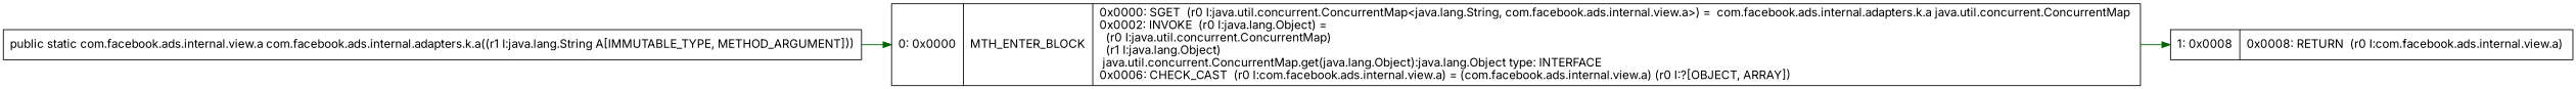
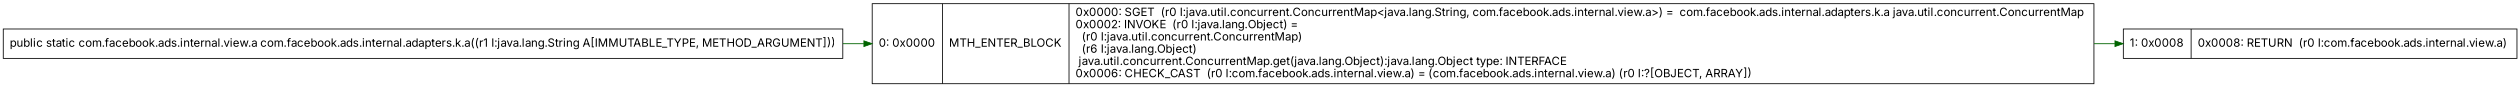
  digraph {
    rankdir=LR
    fontname=Inter
    node [shape=record fontname=Inter]
    edge [color=darkgreen fontname=Inter]
-   n1 [label="{0\:\ 0x0000|MTH_ENTER_BLOCK\l|0x0000: SGET  (r0 I:java.util.concurrent.ConcurrentMap\<java.lang.String, com.facebook.ads.internal.view.a\>) =  com.facebook.ads.internal.adapters.k.a java.util.concurrent.ConcurrentMap \l0x0002: INVOKE  (r0 I:java.lang.Object) = \l  (r0 I:java.util.concurrent.ConcurrentMap)\l  (r1 I:java.lang.Object)\l java.util.concurrent.ConcurrentMap.get(java.lang.Object):java.lang.Object type: INTERFACE \l0x0006: CHECK_CAST  (r0 I:com.facebook.ads.internal.view.a) = (com.facebook.ads.internal.view.a) (r0 I:?[OBJECT, ARRAY]) \l}"]
+   n1 [label="{0\:\ 0x0000|MTH_ENTER_BLOCK\l|0x0000: SGET  (r0 I:java.util.concurrent.ConcurrentMap\<java.lang.String, com.facebook.ads.internal.view.a\>) =  com.facebook.ads.internal.adapters.k.a java.util.concurrent.ConcurrentMap \l0x0002: INVOKE  (r0 I:java.lang.Object) = \l  (r0 I:java.util.concurrent.ConcurrentMap)\l  (r6 I:java.lang.Object)\l java.util.concurrent.ConcurrentMap.get(java.lang.Object):java.lang.Object type: INTERFACE \l0x0006: CHECK_CAST  (r0 I:com.facebook.ads.internal.view.a) = (com.facebook.ads.internal.view.a) (r0 I:?[OBJECT, ARRAY]) \l}"]
    n2 [label="{1\:\ 0x0008|0x0008: RETURN  (r0 I:com.facebook.ads.internal.view.a) \l}"]
    n3 [label="{public static com.facebook.ads.internal.view.a com.facebook.ads.internal.adapters.k.a((r1 I:java.lang.String A[IMMUTABLE_TYPE, METHOD_ARGUMENT])) }"]
    n1 -> n2
    n3 -> n1
  }
